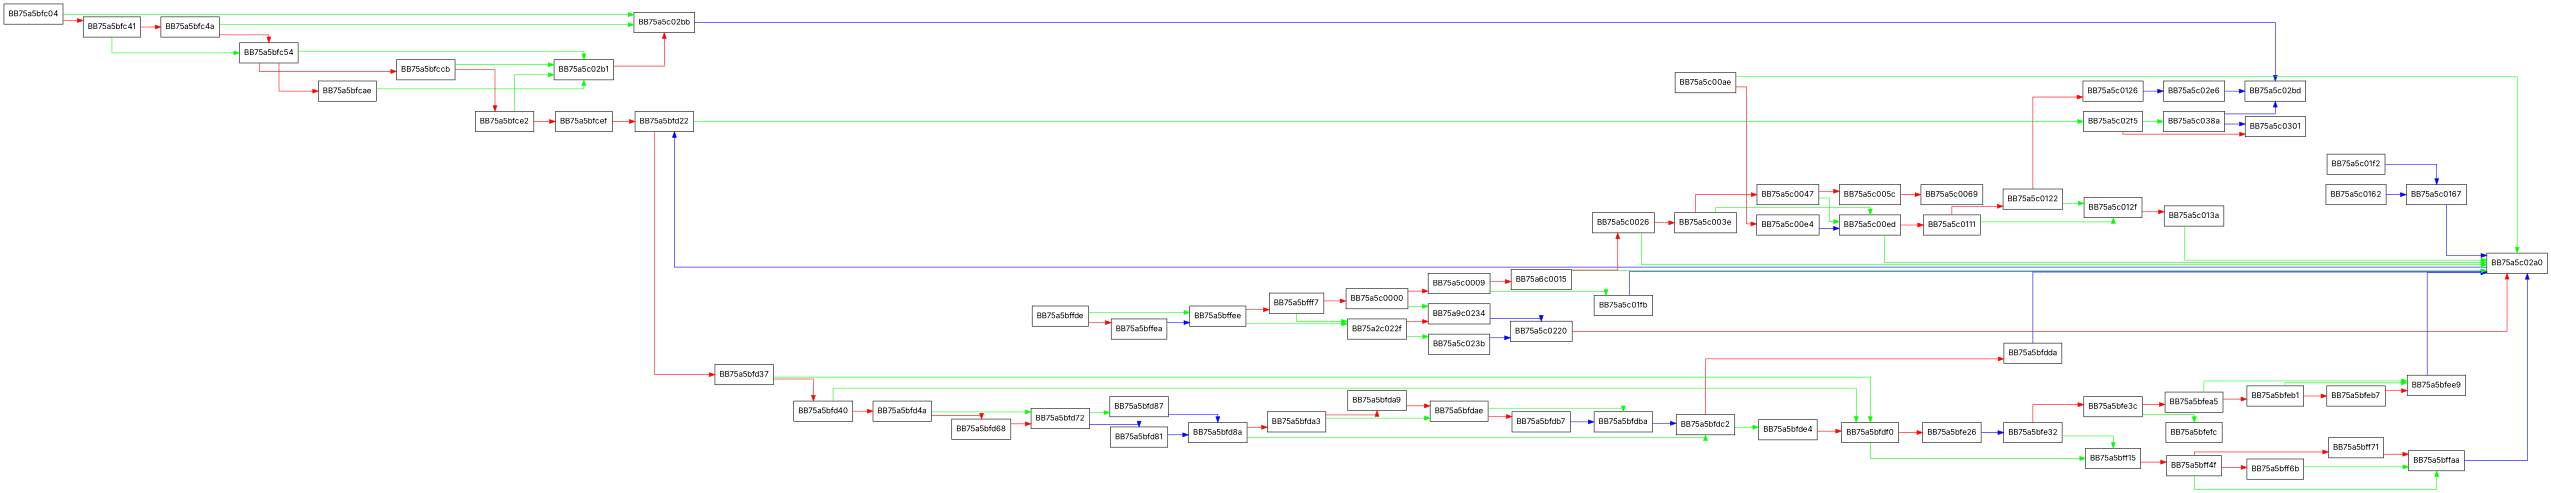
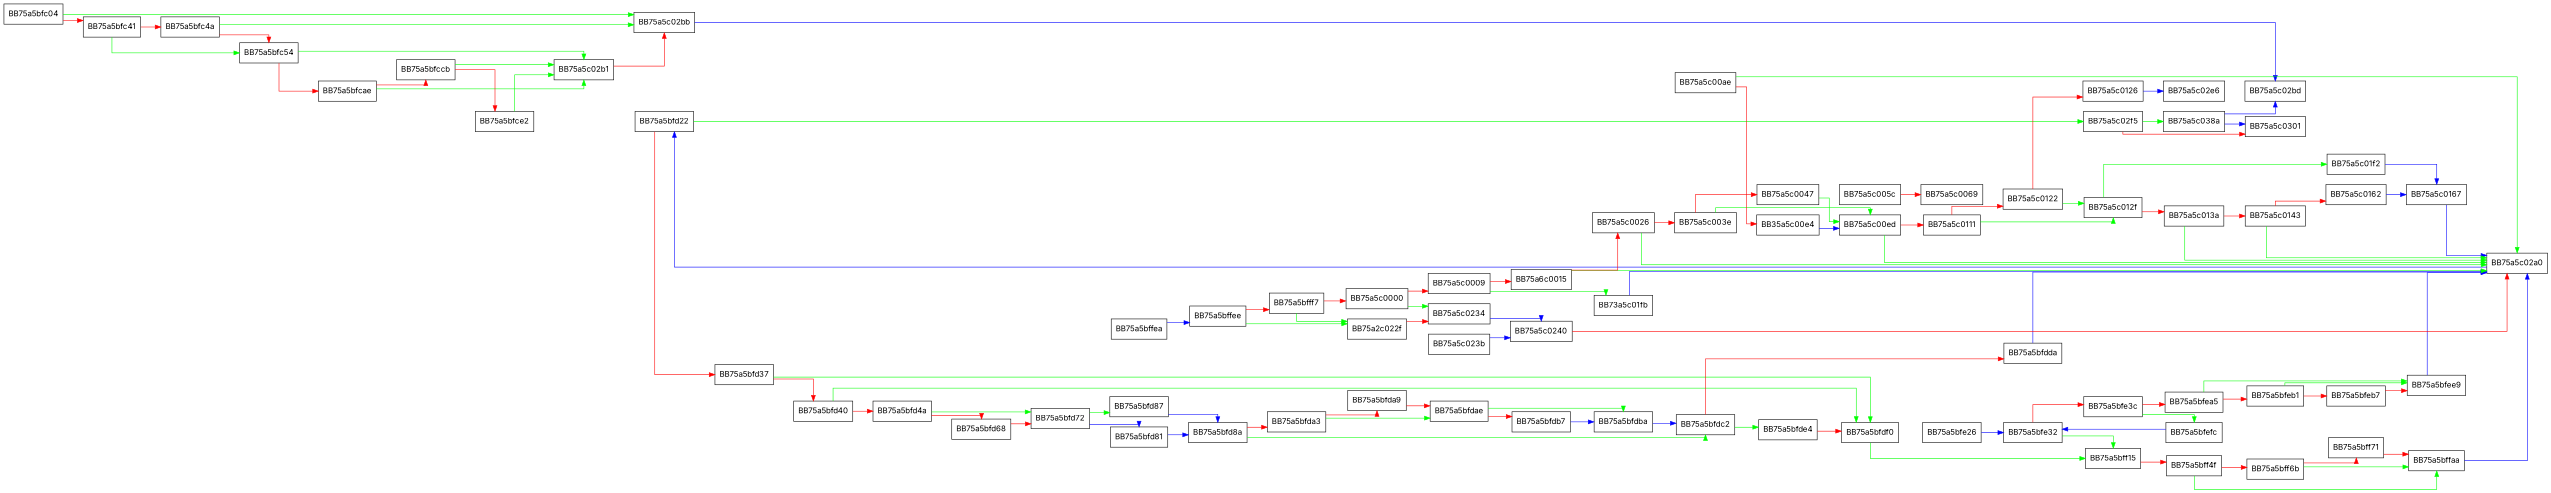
  digraph {
    fontname=Inter
    rankdir=LR
    splines=ortho
    node [fontname=Inter shape=box]
    edge [color=red fontname=Inter]
    BB75a5bfc04
    BB75a5c02bb
    BB75a5bfc41
    BB75a5c02bd
    BB75a5bfc54
    BB75a5bfc4a
    BB75a5c02b1
    BB75a5bfcae
    BB75a5bfccb
    BB75a5bfce2
-   BB75a5bfcef
    BB75a5bfd22
    BB75a5c02f5
    BB75a5bfd37
    BB75a5c038a
    BB75a5c0301
    BB75a5bfdf0
    BB75a5bfd40
    BB75a5bff15
    BB75a5bfe26
    BB75a5bfd4a
    BB75a5bff4f
    BB75a5bfe32
    BB75a5bfd72
    BB75a5bfd68
    BB75a5bfd87
    BB75a5bfd81
    BB75a5bfd8a
    BB75a5bfdc2
    BB75a5bfda3
    BB75a5bfde4
    BB75a5bfdda
    BB75a5bfdae
    BB75a5bfda9
    BB75a5c02a0
    BB75a5bfdba
    BB75a5bfdb7
    BB75a5bffaa
    BB75a5bff6b
    BB75a5bfe3c
    BB75a5bfefc
    BB75a5bfea5
    BB75a5bfee9
    BB75a5bfeb1
    BB75a5bfeb7
-   BB75a5bffde
    BB75a5bffee
    BB75a5bffea
    BB75a5bff71
    n50 [label=BB75a2c022f]
    BB75a5bfff7
-   BB75a5c0234 [label=BB75a9c0234]
+   BB75a5c0234
    BB75a5c023b
    BB75a5c0000
-   BB75a5c0240 [label=BB75a5c0220]
+   BB75a5c0240
    BB75a5c0009
-   BB75a5c01fb
+   BB75a5c01fb [label=BB73a5c01fb]
    n58 [label=BB75a6c0015]
    BB75a5c0026
    BB75a5c003e
    BB75a5c00ed
    BB75a5c0047
    BB75a5c0111
    BB75a5c005c
    BB75a5c012f
    BB75a5c0122
    BB75a5c0069
    BB75a5c00ae
-   BB75a5c00e4
+   BB75a5c00e4 [label=BB35a5c00e4]
    BB75a5c01f2
    BB75a5c013a
    BB75a5c0126
    BB75a5c0167
+   BB75a5c0143
    BB75a5c02e6
    BB75a5c0162
    BB75a5bfc04 -> BB75a5c02bb [color=green]
    BB75a5bfc04 -> BB75a5bfc41
    BB75a5c02bb -> BB75a5c02bd [color=blue]
    BB75a5bfc41 -> BB75a5bfc54 [color=green]
    BB75a5bfc41 -> BB75a5bfc4a
    BB75a5bfc54 -> BB75a5c02b1 [color=green]
    BB75a5bfc54 -> BB75a5bfcae
    BB75a5bfc4a -> BB75a5c02bb [color=green]
    BB75a5bfc4a -> BB75a5bfc54
    BB75a5c02b1 -> BB75a5c02bb
    BB75a5bfcae -> BB75a5c02b1 [color=green]
-   BB75a5bfc54 -> BB75a5bfccb
+   BB75a5bfcae -> BB75a5bfccb
    BB75a5bfccb -> BB75a5c02b1 [color=green]
    BB75a5bfccb -> BB75a5bfce2
    BB75a5bfce2 -> BB75a5c02b1 [color=green]
-   BB75a5bfce2 -> BB75a5bfcef
-   BB75a5bfcef -> BB75a5bfd22
    BB75a5bfd22 -> BB75a5c02f5 [color=green]
    BB75a5bfd22 -> BB75a5bfd37
    BB75a5c02f5 -> BB75a5c038a [color=green]
    BB75a5c02f5 -> BB75a5c0301
    BB75a5bfd37 -> BB75a5bfdf0 [color=green]
    BB75a5bfd37 -> BB75a5bfd40
    BB75a5c038a -> BB75a5c02bd [color=blue]
    BB75a5c038a -> BB75a5c0301 [color=blue]
    BB75a5bfdf0 -> BB75a5bff15 [color=green]
-   BB75a5bfdf0 -> BB75a5bfe26
    BB75a5bfd40 -> BB75a5bfdf0 [color=green]
    BB75a5bfd40 -> BB75a5bfd4a
    BB75a5bff15 -> BB75a5bff4f
    BB75a5bfe26 -> BB75a5bfe32 [color=blue]
    BB75a5bfd4a -> BB75a5bfd72 [color=green]
    BB75a5bfd4a -> BB75a5bfd68
    BB75a5bff4f -> BB75a5bffaa [color=green]
    BB75a5bff4f -> BB75a5bff6b
    BB75a5bfe32 -> BB75a5bff15 [color=green]
    BB75a5bfe32 -> BB75a5bfe3c
    BB75a5bfd72 -> BB75a5bfd87 [color=green]
    BB75a5bfd72 -> BB75a5bfd81 [color=blue]
    BB75a5bfd68 -> BB75a5bfd72
    BB75a5bfd87 -> BB75a5bfd8a [color=blue]
    BB75a5bfd81 -> BB75a5bfd8a [color=blue]
    BB75a5bfd8a -> BB75a5bfdc2 [color=green]
    BB75a5bfd8a -> BB75a5bfda3
    BB75a5bfdc2 -> BB75a5bfde4 [color=green]
    BB75a5bfdc2 -> BB75a5bfdda
    BB75a5bfda3 -> BB75a5bfdae [color=green]
    BB75a5bfda3 -> BB75a5bfda9
    BB75a5bfde4 -> BB75a5bfdf0
    BB75a5bfdda -> BB75a5c02a0 [color=blue]
    BB75a5bfdae -> BB75a5bfdba [color=green]
    BB75a5bfdae -> BB75a5bfdb7
    BB75a5bfda9 -> BB75a5bfdae
    BB75a5c02a0 -> BB75a5bfd22 [color=blue]
    BB75a5bfdba -> BB75a5bfdc2 [color=blue]
    BB75a5bfdb7 -> BB75a5bfdba [color=blue]
    BB75a5bffaa -> BB75a5c02a0 [color=blue]
    BB75a5bff6b -> BB75a5bffaa [color=green]
-   BB75a5bff4f -> BB75a5bff71
+   BB75a5bff6b -> BB75a5bff71
    BB75a5bfe3c -> BB75a5bfefc [color=green]
    BB75a5bfe3c -> BB75a5bfea5
+   BB75a5bfefc -> BB75a5bfe32 [color=blue]
    BB75a5bfea5 -> BB75a5bfee9 [color=green]
    BB75a5bfea5 -> BB75a5bfeb1
    BB75a5bfee9 -> BB75a5c02a0 [color=blue]
    BB75a5bfeb1 -> BB75a5bfee9 [color=green]
    BB75a5bfeb1 -> BB75a5bfeb7
    BB75a5bfeb7 -> BB75a5bfee9
-   BB75a5bffde -> BB75a5bffee [color=green]
-   BB75a5bffde -> BB75a5bffea
    BB75a5bffee -> n50 [color=green]
    BB75a5bffee -> BB75a5bfff7
    BB75a5bffea -> BB75a5bffee [color=blue]
    BB75a5bff71 -> BB75a5bffaa
    n50 -> BB75a5c0234
-   n50 -> BB75a5c023b [color=green]
    BB75a5bfff7 -> n50 [color=green]
    BB75a5bfff7 -> BB75a5c0000
    BB75a5c0234 -> BB75a5c0240 [color=blue]
    BB75a5c023b -> BB75a5c0240 [color=blue]
    BB75a5c0000 -> BB75a5c0234 [color=green]
    BB75a5c0000 -> BB75a5c0009
    BB75a5c0240 -> BB75a5c02a0
    BB75a5c0009 -> BB75a5c01fb [color=green]
    BB75a5c0009 -> n58
    BB75a5c01fb -> BB75a5c02a0 [color=blue]
    n58 -> BB75a5c02a0 [color=green]
    n58 -> BB75a5c0026
    BB75a5c0026 -> BB75a5c02a0 [color=green]
    BB75a5c0026 -> BB75a5c003e
    BB75a5c003e -> BB75a5c00ed [color=green]
    BB75a5c003e -> BB75a5c0047
    BB75a5c00ed -> BB75a5c02a0 [color=green]
    BB75a5c00ed -> BB75a5c0111
    BB75a5c0047 -> BB75a5c00ed [color=green]
-   BB75a5c0047 -> BB75a5c005c
    BB75a5c0111 -> BB75a5c012f [color=green]
    BB75a5c0111 -> BB75a5c0122
    BB75a5c005c -> BB75a5c0069
+   BB75a5c012f -> BB75a5c01f2 [color=green]
    BB75a5c012f -> BB75a5c013a
    BB75a5c0122 -> BB75a5c012f [color=green]
    BB75a5c0122 -> BB75a5c0126
    BB75a5c00ae -> BB75a5c02a0 [color=green]
    BB75a5c00ae -> BB75a5c00e4
    BB75a5c00e4 -> BB75a5c00ed [color=blue]
    BB75a5c01f2 -> BB75a5c0167 [color=blue]
    BB75a5c013a -> BB75a5c02a0 [color=green]
+   BB75a5c013a -> BB75a5c0143
    BB75a5c0126 -> BB75a5c02e6 [color=blue]
    BB75a5c0167 -> BB75a5c02a0 [color=blue]
-   BB75a5c02e6 -> BB75a5c02bd [color=blue]
+   BB75a5c0143 -> BB75a5c02a0 [color=green]
+   BB75a5c0143 -> BB75a5c0162
    BB75a5c0162 -> BB75a5c0167 [color=blue]
  }
